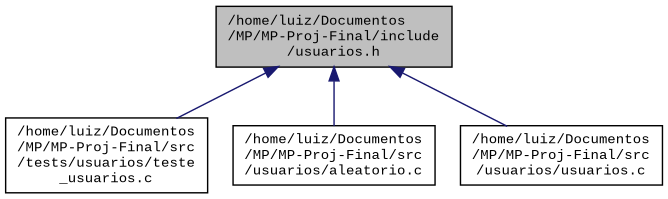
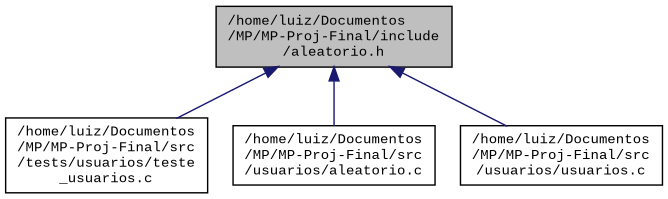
  digraph {
    fontname="Liberation Mono"
    node [color=black fillcolor=white fontname="Liberation Mono" fontsize=10 shape=record style=filled]
    edge [color=midnightblue dir=back fontname="Liberation Mono" fontsize=10 labelfontname=Helvetica labelfontsize=10 style=solid]
-   n1 [fillcolor=grey75 fontcolor=black height=0.2 label="/home/luiz/Documentos\l/MP/MP-Proj-Final/include\l/usuarios.h" width=0.4]
+   n1 [fillcolor=grey75 fontcolor=black height=0.2 label="/home/luiz/Documentos\l/MP/MP-Proj-Final/include\l/aleatorio.h" width=0.4]
    n2 [height=0.2 label="/home/luiz/Documentos\l/MP/MP-Proj-Final/src\l/tests/usuarios/teste\l_usuarios.c" width=0.4]
    n3 [height=0.2 label="/home/luiz/Documentos\l/MP/MP-Proj-Final/src\l/usuarios/aleatorio.c" width=0.4]
    n4 [height=0.2 label="/home/luiz/Documentos\l/MP/MP-Proj-Final/src\l/usuarios/usuarios.c" width=0.4]
    n1 -> n2
    n1 -> n3
    n1 -> n4
  }
